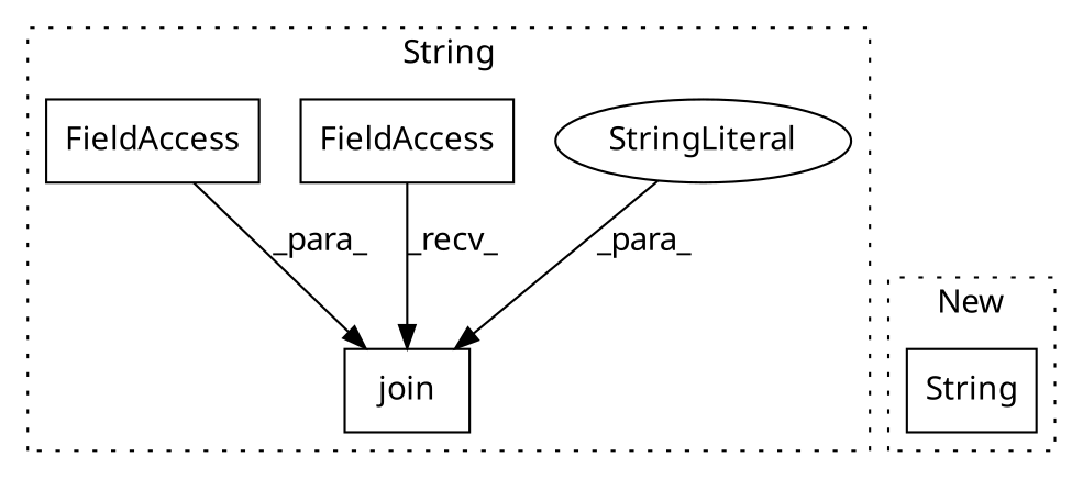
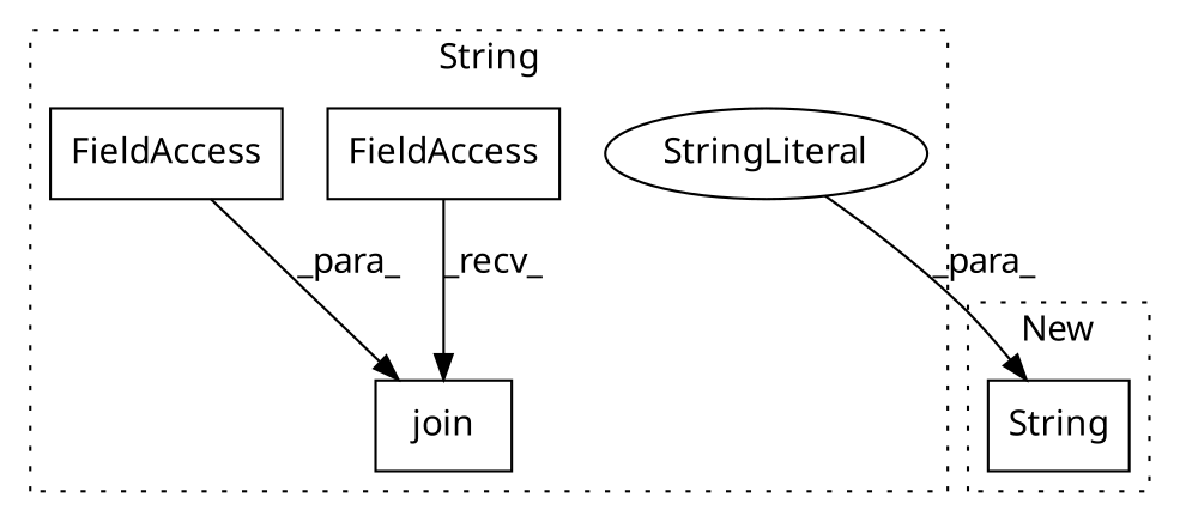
  digraph {
    fontname="Noto Sans"
    node [a=32 fontname="Noto Sans" shape=box]
    edge [fontname="Noto Sans"]
    n1 [l="5,1" label=join s="1310,1336"]
    n2 [a=22 l=7 label=FieldAccess s=1302]
    n3 [a=22 l=6 label=FieldAccess s=1315]
    n4 [a=45 l=14 label=StringLiteral s=1322 shape=ellipse]
    n5 [l="7,1" label=String s="1318,1352"]
    subgraph cluster_1 {
      label=String
      style=dotted
      n1
      n2
      n3
      n4
    }
    subgraph cluster_2 {
      label=New
      style=dotted
      n5
    }
    n2 -> n1 [label=_recv_]
    n3 -> n1 [label=_para_]
-   n4 -> n1 [label=_para_]
+   n4 -> n5 [label=_para_]
  }
